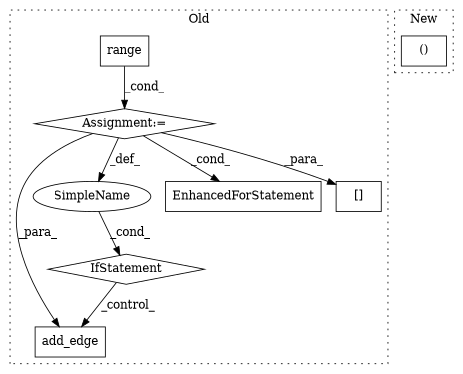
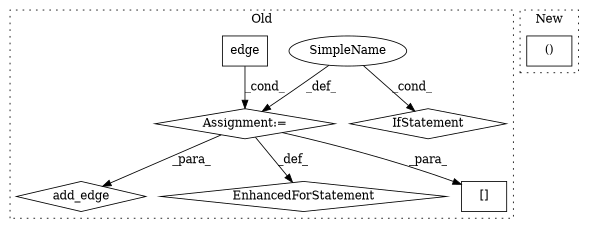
  digraph {
    node [a=32 l="53,2" s="860,942" shape=box]
-   n1 [l="9,1" label=add_edge s="1375,1404"]
+   n1 [l="9,1" label=add_edge s="1375,1404" shape=diamond]
    n2 [a=7 label="Assignment:=" shape=diamond]
    n3 [a=25 l="4,2" label=IfStatement s="1328,1355" shape=diamond]
    n4 [a=42 label=SimpleName shape=ellipse l="" s=""]
-   n5 [a=70 label=EnhancedForStatement]
-   n6 [l="6,1" label=range s="921,941"]
+   n5 [a=70 label=EnhancedForStatement shape=diamond]
+   n6 [l="6,1" label="edge" s="921,941"]
    n7 [a=2 l="8,1" label="[]" s="1067,1076"]
    n8 [a=106 l=37 label="()" s=1298]
    subgraph cluster_1 {
      label=Old
      style=dotted
      n1
      n2
      n3
      n4
      n5
      n6
      n7
    }
    subgraph cluster_2 {
      label=New
      style=dotted
      n8
    }
    n2 -> n1 [label=_para_]
-   n2 -> n4 [label=_def_]
-   n2 -> n5 [label=_cond_]
+   n4 -> n2 [label=_def_]
+   n2 -> n5 [label=_def_]
    n2 -> n7 [label=_para_]
-   n3 -> n1 [label=_control_]
    n4 -> n3 [label=_cond_]
    n6 -> n2 [label=_cond_]
  }
